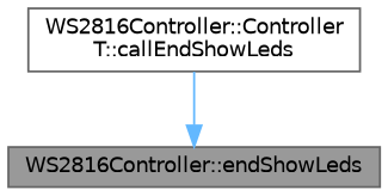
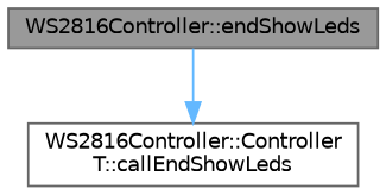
  digraph {
    rankdir=TB
    node [fontname=Helvetica fontsize=10 shape=box style=filled]
    n1 [color=gray40 fillcolor=grey60 fontcolor=black height=0.2 label="WS2816Controller::endShowLeds" width=0.4]
    n2 [color=grey40 fillcolor=white height=0.2 label="WS2816Controller::Controller\lT::callEndShowLeds" width=0.4]
-   n2 -> n1 [color=steelblue1 fontname=Helvetica fontsize=10 labelfontname=Helvetica labelfontsize=10 style=solid]
+   n1 -> n2 [color=steelblue1 fontname=Helvetica fontsize=10 labelfontname=Helvetica labelfontsize=10 style=solid]
  }
